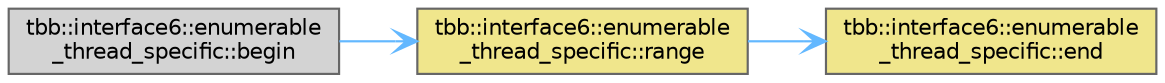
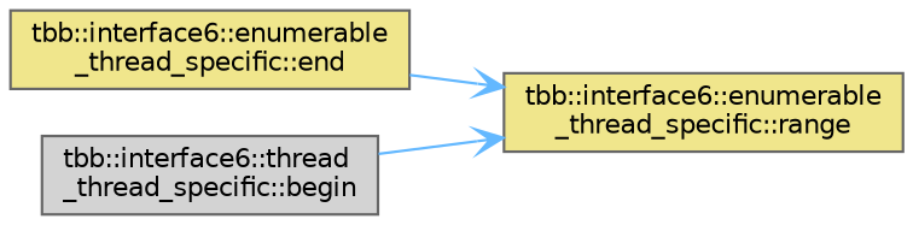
  digraph {
    rankdir=LR
    node [color=grey40 fillcolor=khaki fontname=Helvetica fontsize=10 shape=box style=filled]
    edge [arrowhead=vee color=steelblue1 fontname=Helvetica fontsize=10 labelfontname=Helvetica labelfontsize=10 style=solid]
    n1 [color=gray40 fontcolor=black height=0.2 label="tbb::interface6::enumerable\l_thread_specific::range" width=0.4]
    n2 [height=0.2 label="tbb::interface6::enumerable\l_thread_specific::end" width=0.4]
-   n3 [fillcolor=lightgrey height=0.2 label="tbb::interface6::enumerable\l_thread_specific::begin" width=0.4]
-   n1 -> n2
+   n3 [fillcolor=lightgrey height=0.2 label="tbb::interface6::thread\l_thread_specific::begin" width=0.4]
+   n2 -> n1
    n3 -> n1
  }
